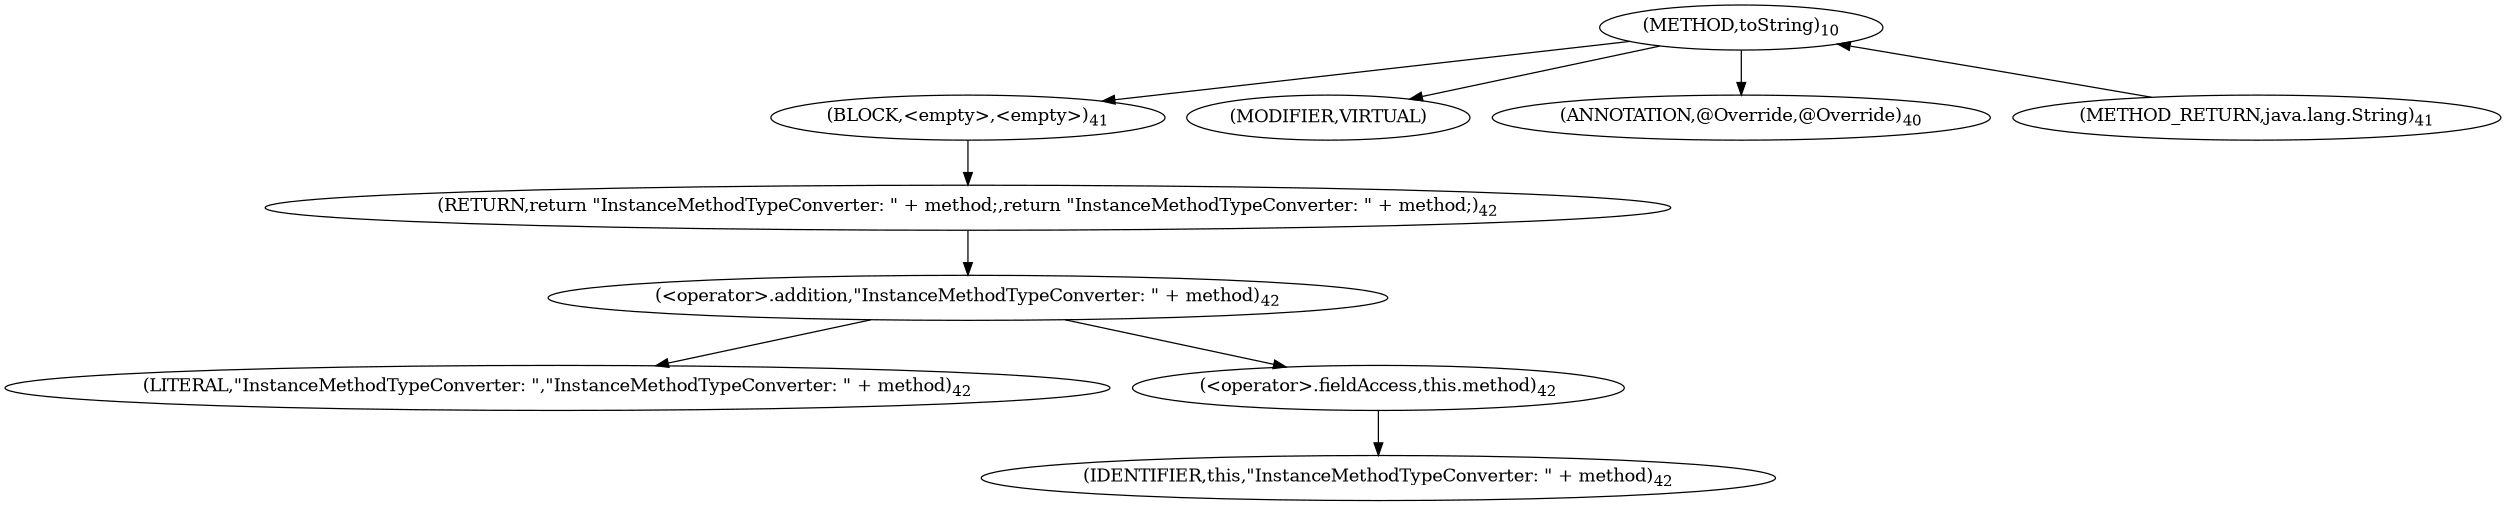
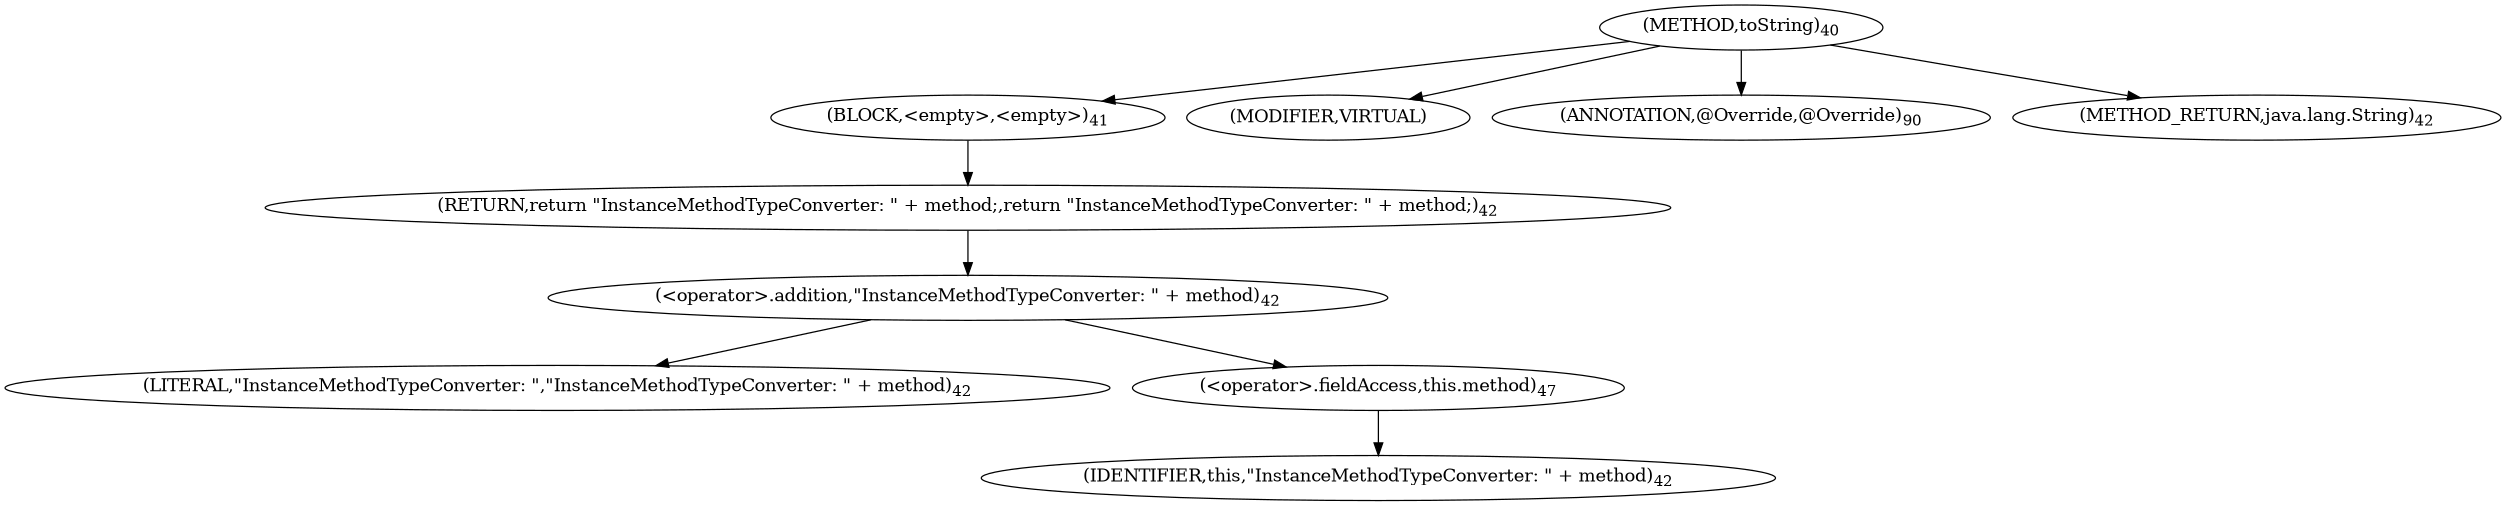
  digraph {
-   n1 [label=<(METHOD,toString)<SUB>10</SUB>>]
+   n1 [label=<(METHOD,toString)<SUB>40</SUB>>]
    n2 [label=<(BLOCK,&lt;empty&gt;,&lt;empty&gt;)<SUB>41</SUB>>]
    n3 [label=<(MODIFIER,VIRTUAL)>]
-   n4 [label=<(ANNOTATION,@Override,@Override)<SUB>40</SUB>>]
-   n5 [label=<(METHOD_RETURN,java.lang.String)<SUB>41</SUB>>]
+   n4 [label=<(ANNOTATION,@Override,@Override)<SUB>90</SUB>>]
+   n5 [label=<(METHOD_RETURN,java.lang.String)<SUB>42</SUB>>]
    n6 [label=<(RETURN,return &quot;InstanceMethodTypeConverter: &quot; + method;,return &quot;InstanceMethodTypeConverter: &quot; + method;)<SUB>42</SUB>>]
    n7 [label=<(&lt;operator&gt;.addition,&quot;InstanceMethodTypeConverter: &quot; + method)<SUB>42</SUB>>]
    n8 [label=<(LITERAL,&quot;InstanceMethodTypeConverter: &quot;,&quot;InstanceMethodTypeConverter: &quot; + method)<SUB>42</SUB>>]
-   n9 [label=<(&lt;operator&gt;.fieldAccess,this.method)<SUB>42</SUB>>]
+   n9 [label=<(&lt;operator&gt;.fieldAccess,this.method)<SUB>47</SUB>>]
    n10 [label=<(IDENTIFIER,this,&quot;InstanceMethodTypeConverter: &quot; + method)<SUB>42</SUB>>]
    n1 -> n2
    n1 -> n3
    n1 -> n4
-   n5 -> n1
+   n1 -> n5
    n2 -> n6
    n6 -> n7
    n7 -> n8
    n7 -> n9
    n9 -> n10
  }
